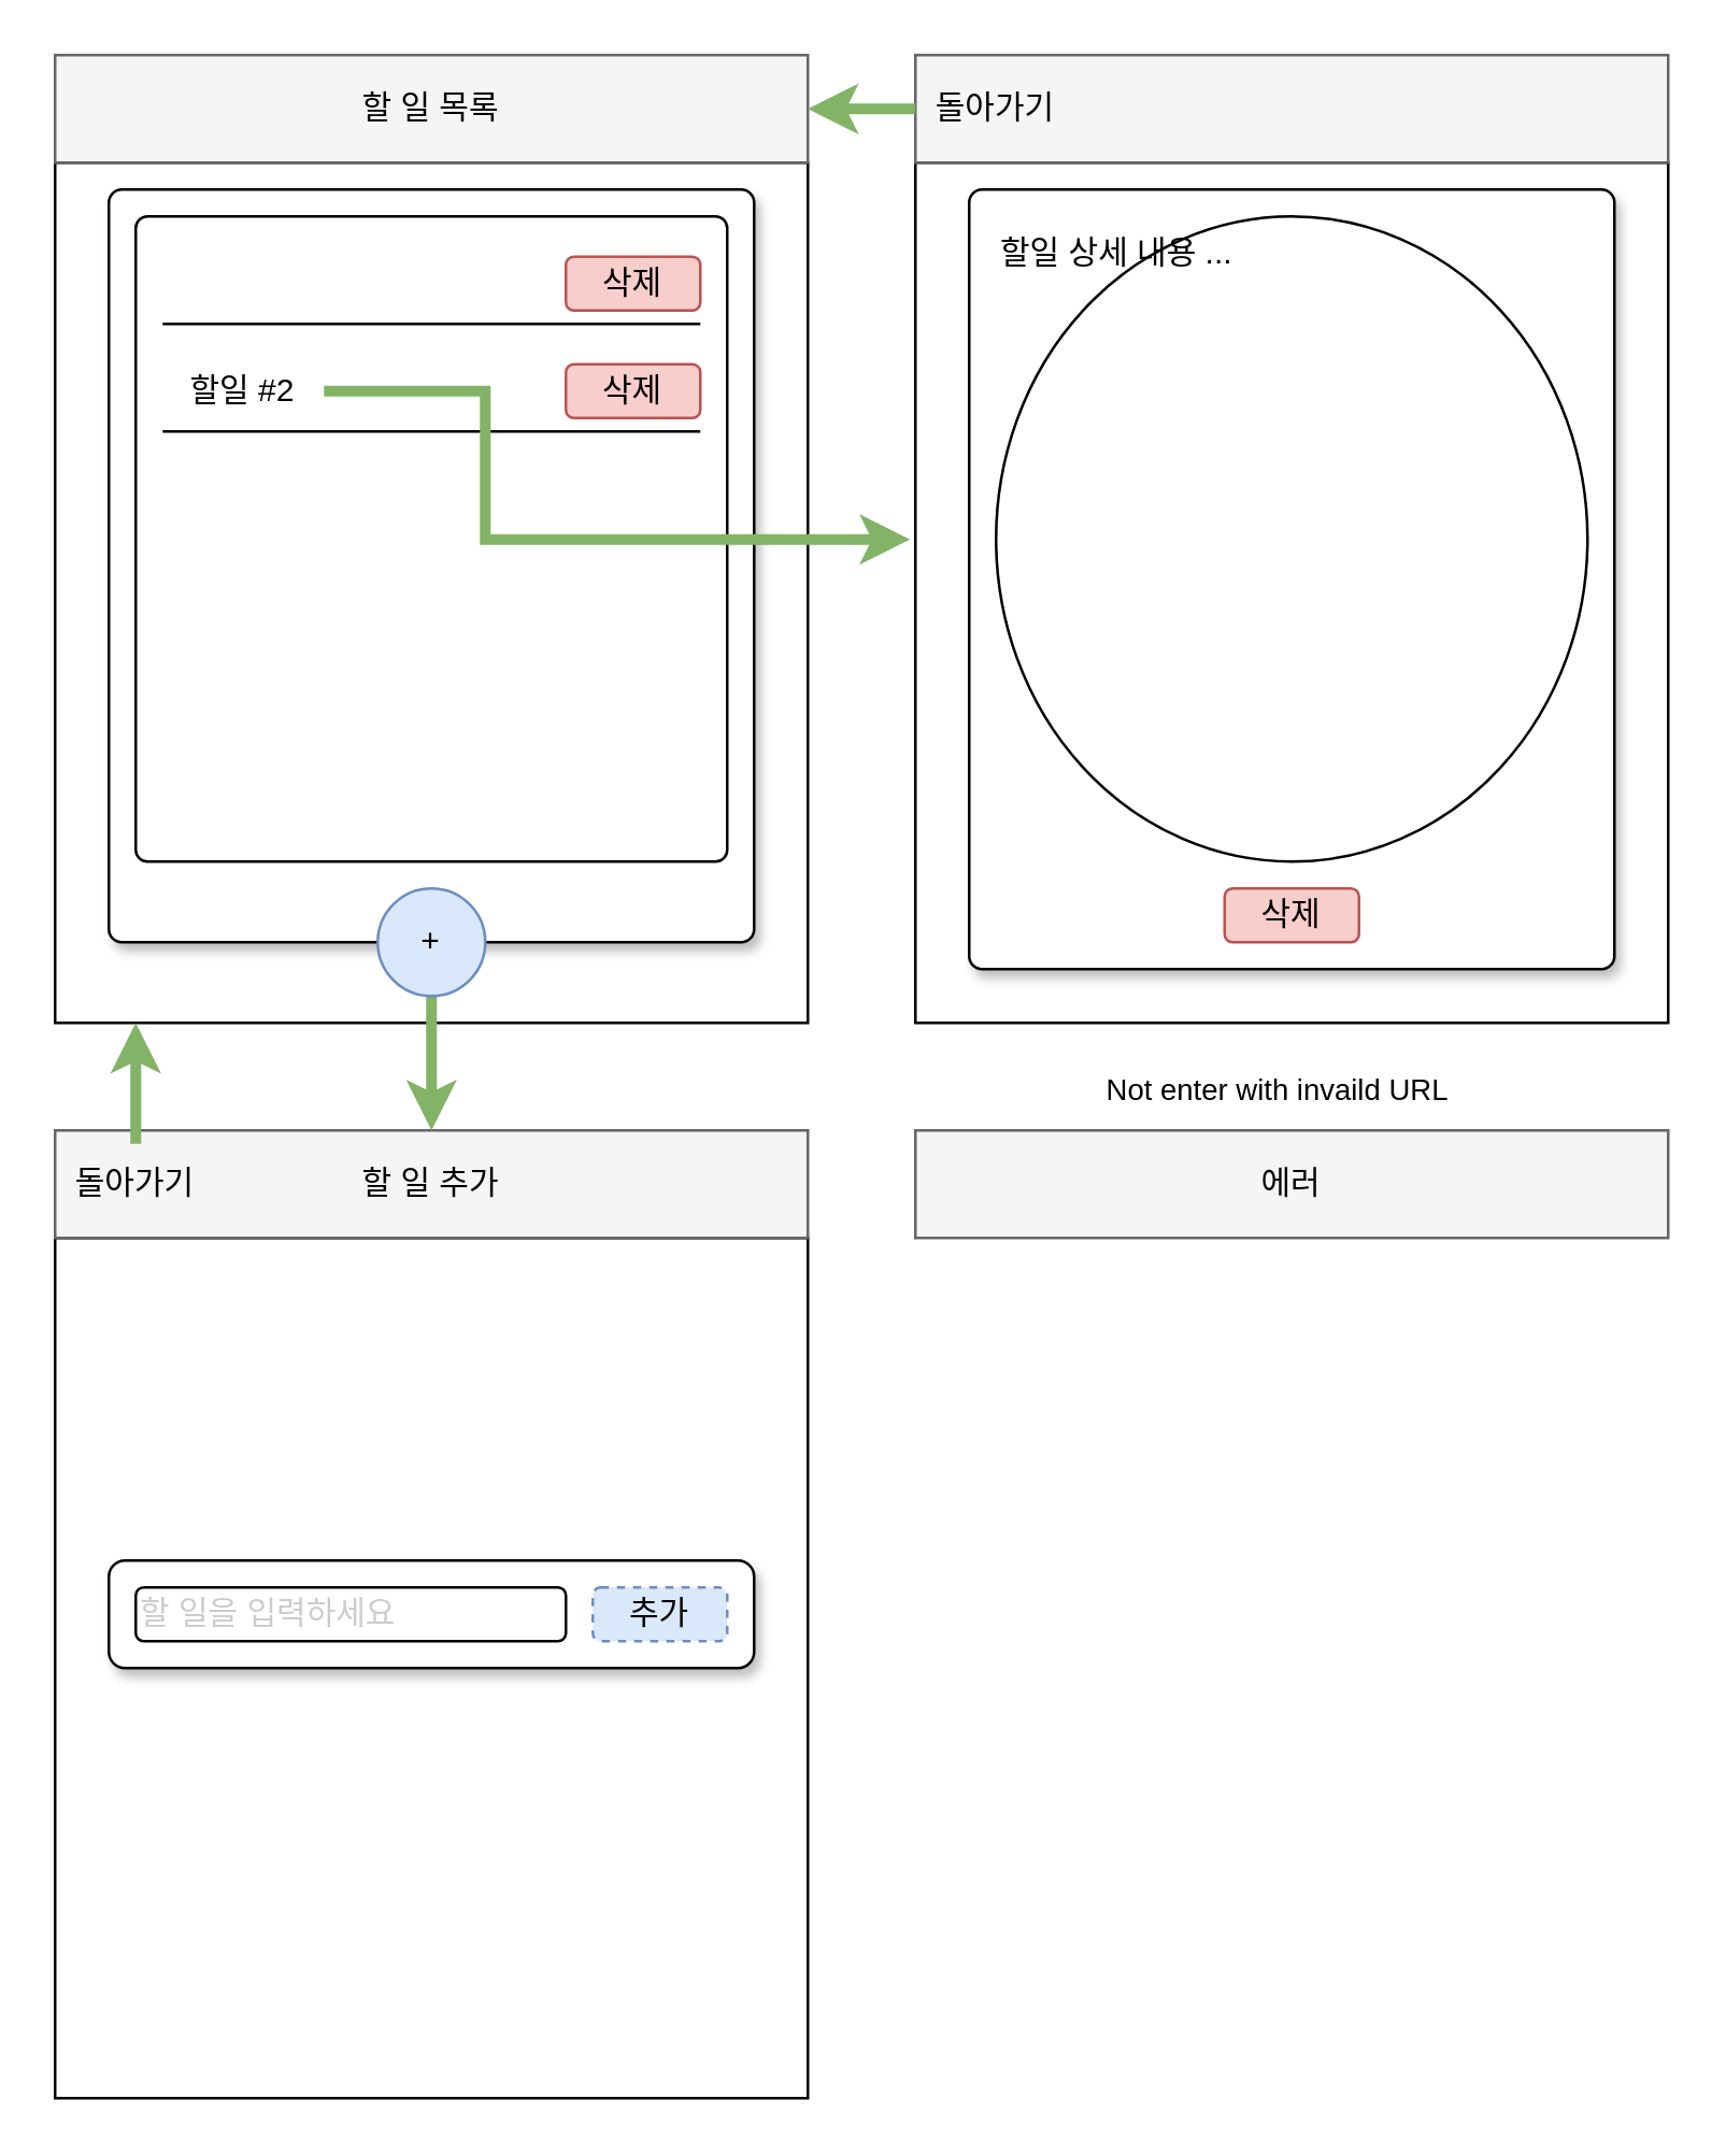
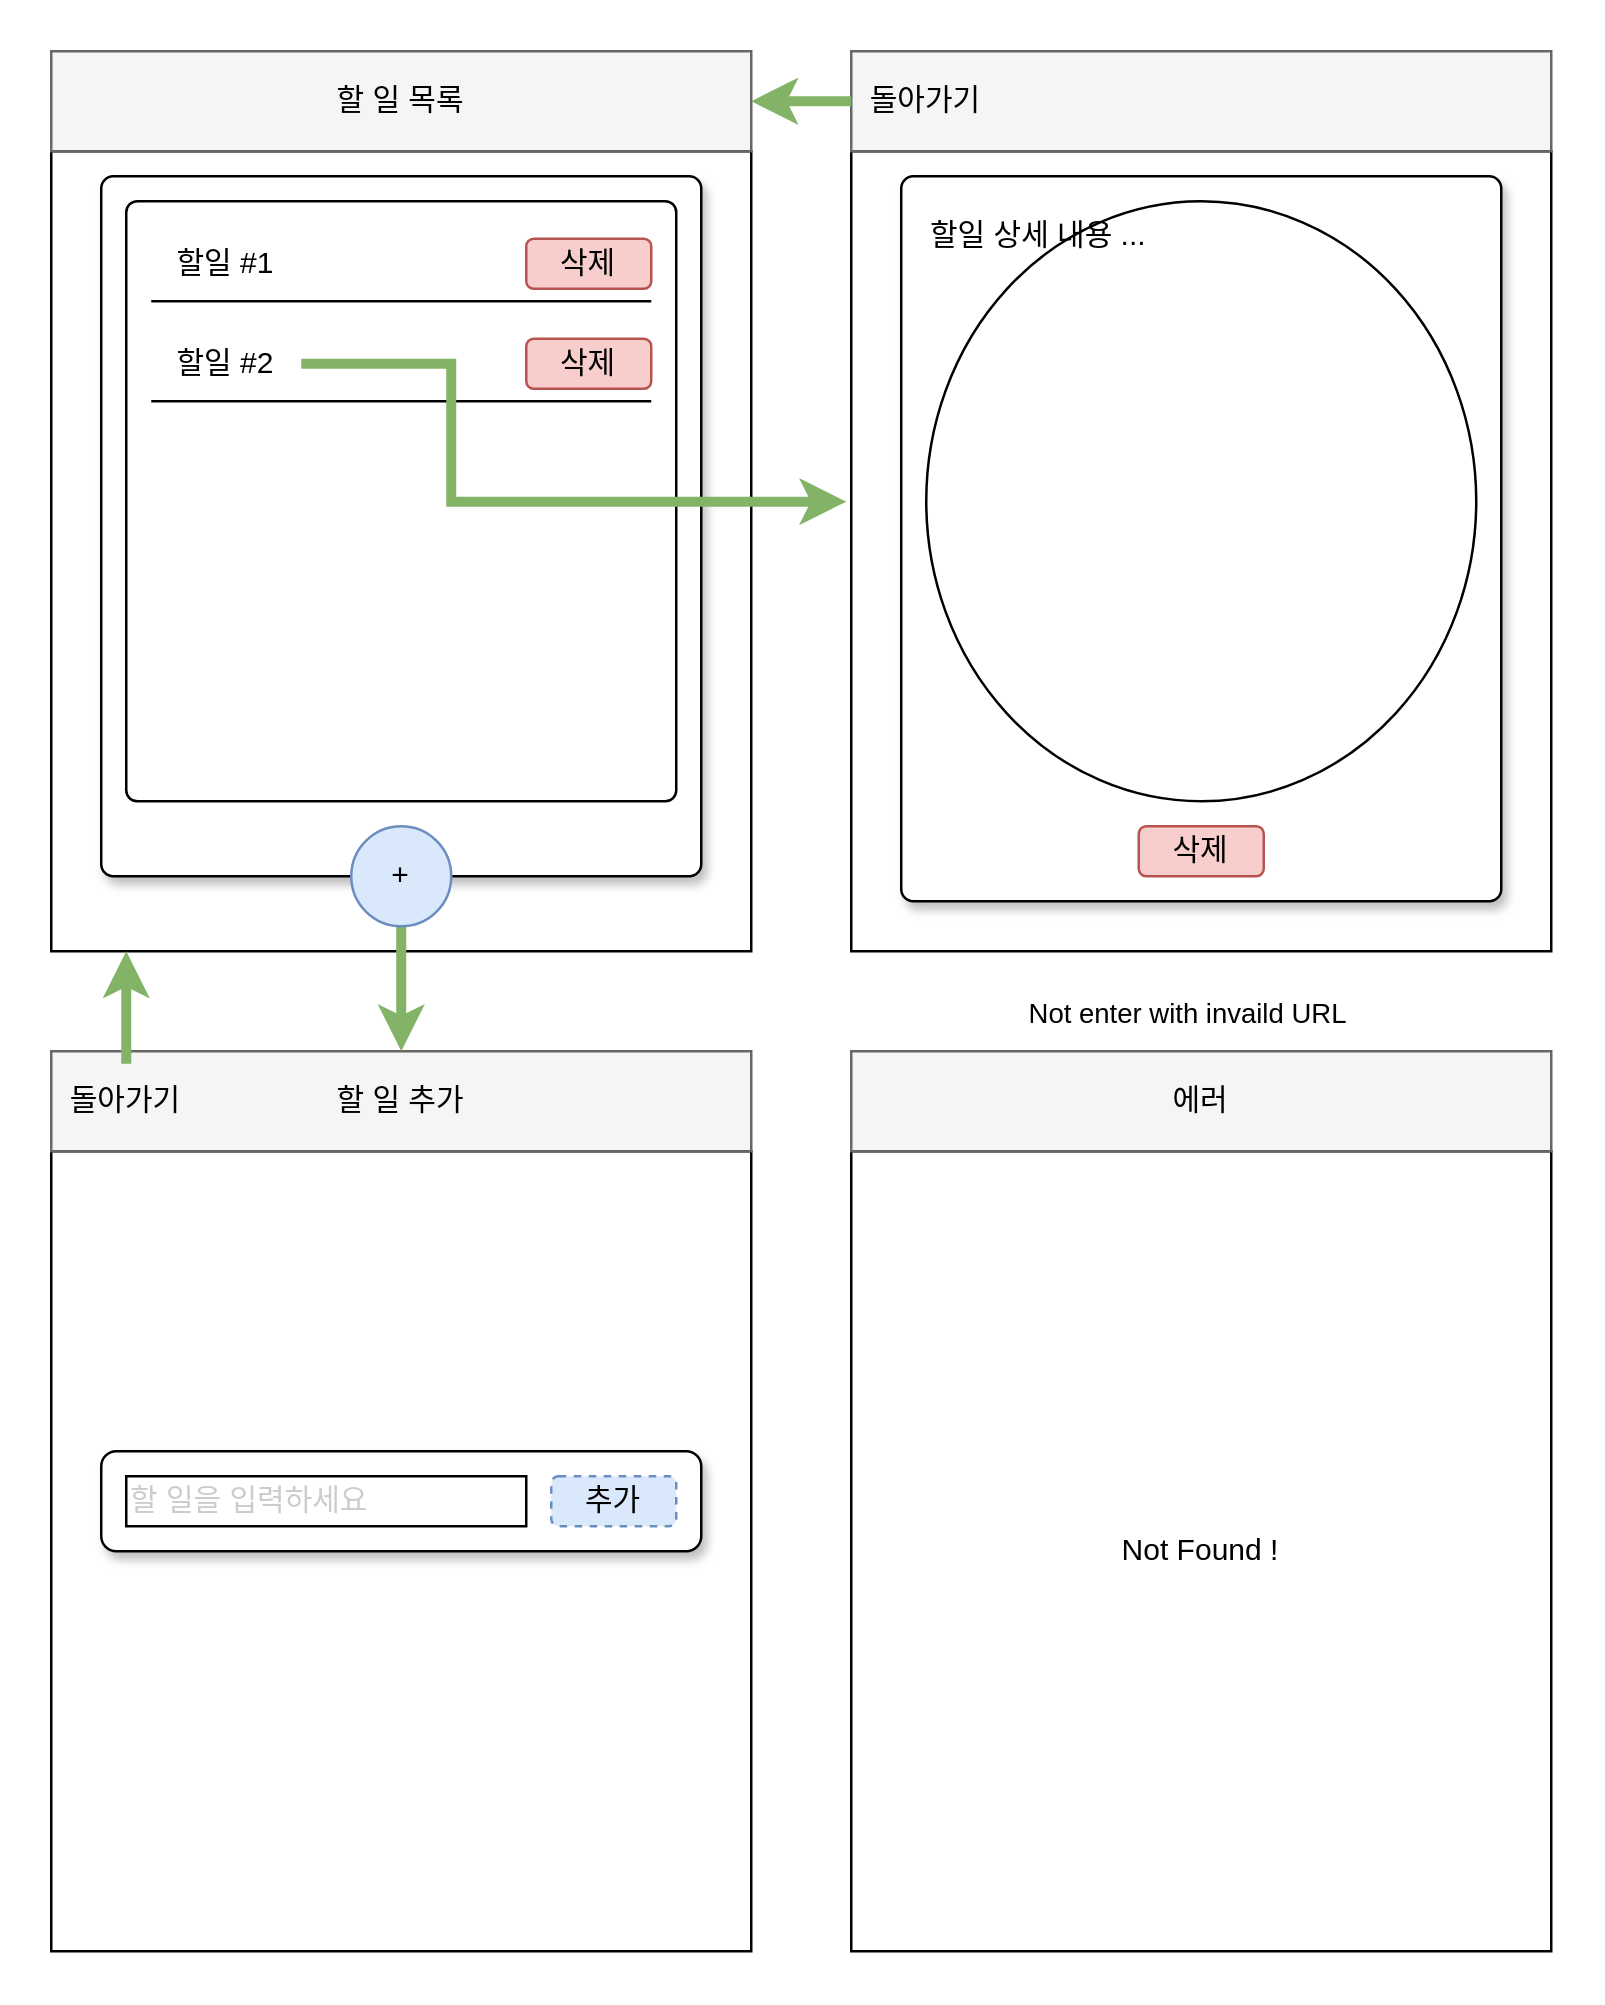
  <mxCell id="0" />
  <mxCell id="1" parent="0" />
  <mxCell id="2" value="" style="group" parent="1" vertex="1" connectable="0"><mxGeometry x="20" y="420" width="280" height="360" as="geometry" /></mxCell>
  <mxCell id="3" value="" style="rounded=0;whiteSpace=wrap;html=1;" parent="2" vertex="1"><mxGeometry y="40" width="280" height="320" as="geometry" /></mxCell>
  <mxCell id="4" value="" style="rounded=0;whiteSpace=wrap;html=1;fillColor=#f5f5f5;strokeColor=#666666;fontColor=#333333;" parent="2" vertex="1"><mxGeometry width="280" height="40" as="geometry" /></mxCell>
  <mxCell id="5" value="할 일 추가" style="text;html=1;strokeColor=none;fillColor=none;align=center;verticalAlign=middle;whiteSpace=wrap;rounded=0;" parent="2" vertex="1"><mxGeometry x="110" y="5" width="60" height="30" as="geometry" /></mxCell>
  <mxCell id="6" value="" style="rounded=1;whiteSpace=wrap;html=1;shadow=1;" parent="2" vertex="1"><mxGeometry x="20" y="160" width="240" height="40" as="geometry" /></mxCell>
  <mxCell id="7" value="추가" style="rounded=1;whiteSpace=wrap;html=1;fillColor=#dae8fc;strokeColor=#6c8ebf;dashed=1;" parent="2" vertex="1"><mxGeometry x="200" y="170" width="50" height="20" as="geometry" /></mxCell>
- <mxCell id="8" value="&lt;font color=&quot;#cccccc&quot;&gt;할 일을 입력하세요&lt;/font&gt;" style="rounded=1;whiteSpace=wrap;html=1;align=left;" parent="2" vertex="1"><mxGeometry x="30" y="170" width="160" height="20" as="geometry" /></mxCell>
+ <mxCell id="8" value="&lt;font color=&quot;#cccccc&quot;&gt;할 일을 입력하세요&lt;/font&gt;" style="whiteSpace=wrap;html=1;align=left;rounded=0;" parent="2" vertex="1"><mxGeometry x="30" y="170" width="160" height="20" as="geometry" /></mxCell>
  <mxCell id="9" style="edgeStyle=orthogonalEdgeStyle;rounded=0;orthogonalLoop=1;jettySize=auto;html=1;exitX=0.5;exitY=1;exitDx=0;exitDy=0;" parent="2" source="6" target="6" edge="1"><mxGeometry relative="1" as="geometry" /></mxCell>
  <mxCell id="10" value="돌아가기" style="text;html=1;strokeColor=none;fillColor=none;align=center;verticalAlign=middle;whiteSpace=wrap;rounded=0;" parent="2" vertex="1"><mxGeometry y="5" width="60" height="30" as="geometry" /></mxCell>
  <mxCell id="11" value="" style="group" parent="1" vertex="1" connectable="0"><mxGeometry x="20" y="20" width="280" height="360" as="geometry" /></mxCell>
  <mxCell id="12" value="" style="rounded=0;whiteSpace=wrap;html=1;" parent="11" vertex="1"><mxGeometry y="40" width="280" height="320" as="geometry" /></mxCell>
  <mxCell id="13" value="" style="rounded=0;whiteSpace=wrap;html=1;fillColor=#f5f5f5;strokeColor=#666666;fontColor=#333333;" parent="11" vertex="1"><mxGeometry width="280" height="40" as="geometry" /></mxCell>
  <mxCell id="14" value="할 일 목록" style="text;html=1;strokeColor=none;fillColor=none;align=center;verticalAlign=middle;whiteSpace=wrap;rounded=0;" parent="11" vertex="1"><mxGeometry x="110" y="5" width="60" height="30" as="geometry" /></mxCell>
  <mxCell id="15" value="" style="rounded=1;whiteSpace=wrap;html=1;perimeterSpacing=0;perimeter=rectanglePerimeter;arcSize=2;shadow=1;" parent="1" vertex="1"><mxGeometry x="40" y="70" width="240" height="280" as="geometry" /></mxCell>
  <mxCell id="16" value="" style="rounded=1;whiteSpace=wrap;html=1;arcSize=2;" parent="1" vertex="1"><mxGeometry x="50" y="80" width="220" height="240" as="geometry" /></mxCell>
  <mxCell id="17" value="" style="group" parent="1" vertex="1" connectable="0"><mxGeometry x="60" y="90" width="200" height="30" as="geometry" /></mxCell>
+ <mxCell id="18" value="할일 #1" style="text;html=1;strokeColor=none;fillColor=none;align=center;verticalAlign=middle;whiteSpace=wrap;rounded=0;" parent="17" vertex="1"><mxGeometry width="60" height="30" as="geometry" /></mxCell>
  <mxCell id="19" value="" style="endArrow=none;html=1;rounded=0;" parent="17" edge="1"><mxGeometry width="50" height="50" relative="1" as="geometry"><mxPoint y="30" as="sourcePoint" /><mxPoint x="200" y="30" as="targetPoint" /></mxGeometry></mxCell>
  <mxCell id="20" value="삭제" style="rounded=1;whiteSpace=wrap;html=1;fillColor=#f8cecc;strokeColor=#b85450;" parent="17" vertex="1"><mxGeometry x="150" y="5" width="50" height="20" as="geometry" /></mxCell>
  <mxCell id="21" value="" style="group" parent="1" vertex="1" connectable="0"><mxGeometry x="60" y="130" width="200" height="30" as="geometry" /></mxCell>
  <mxCell id="22" value="할일 #2" style="text;html=1;strokeColor=none;fillColor=none;align=center;verticalAlign=middle;whiteSpace=wrap;rounded=0;" parent="21" vertex="1"><mxGeometry width="60" height="30" as="geometry" /></mxCell>
  <mxCell id="23" value="" style="endArrow=none;html=1;rounded=0;" parent="21" edge="1"><mxGeometry width="50" height="50" relative="1" as="geometry"><mxPoint y="30" as="sourcePoint" /><mxPoint x="200" y="30" as="targetPoint" /></mxGeometry></mxCell>
  <mxCell id="24" value="삭제" style="rounded=1;whiteSpace=wrap;html=1;fillColor=#f8cecc;strokeColor=#b85450;" parent="21" vertex="1"><mxGeometry x="150" y="5" width="50" height="20" as="geometry" /></mxCell>
  <mxCell id="25" style="edgeStyle=orthogonalEdgeStyle;rounded=0;orthogonalLoop=1;jettySize=auto;html=1;entryX=0.5;entryY=0;entryDx=0;entryDy=0;fontSize=11;fontColor=#000000;strokeWidth=4;fillColor=#d5e8d4;strokeColor=#82b366;" parent="1" source="26" target="4" edge="1"><mxGeometry relative="1" as="geometry" /></mxCell>
  <mxCell id="26" value="+" style="ellipse;whiteSpace=wrap;html=1;aspect=fixed;fillColor=#dae8fc;strokeColor=#6c8ebf;" parent="1" vertex="1"><mxGeometry x="140" y="330" width="40" height="40" as="geometry" /></mxCell>
  <mxCell id="27" value="" style="group" parent="1" vertex="1" connectable="0"><mxGeometry x="340" y="20" width="280" height="360" as="geometry" /></mxCell>
  <mxCell id="28" value="" style="rounded=0;whiteSpace=wrap;html=1;" parent="27" vertex="1"><mxGeometry y="40" width="280" height="320" as="geometry" /></mxCell>
  <mxCell id="29" value="" style="rounded=0;whiteSpace=wrap;html=1;fillColor=#f5f5f5;strokeColor=#666666;fontColor=#333333;" parent="27" vertex="1"><mxGeometry width="280" height="40" as="geometry" /></mxCell>
  <mxCell id="30" value="돌아가기" style="text;html=1;strokeColor=none;fillColor=none;align=center;verticalAlign=middle;whiteSpace=wrap;rounded=0;" parent="27" vertex="1"><mxGeometry y="5" width="60" height="30" as="geometry" /></mxCell>
  <mxCell id="31" value="" style="group" parent="1" vertex="1" connectable="0"><mxGeometry x="360" y="70" width="240" height="290" as="geometry" /></mxCell>
  <mxCell id="32" value="" style="rounded=1;whiteSpace=wrap;html=1;perimeterSpacing=0;perimeter=rectanglePerimeter;arcSize=2;shadow=1;" parent="31" vertex="1"><mxGeometry width="240" height="290" as="geometry" /></mxCell>
  <mxCell id="33" value="할일 상세 내용 ..." style="ellipse;whiteSpace=wrap;html=1;glass=0;sketch=0;shadow=0;arcSize=2;align=left;verticalAlign=top;" parent="31" vertex="1"><mxGeometry x="10" y="10" width="220" height="240" as="geometry" /></mxCell>
  <mxCell id="34" value="삭제" style="rounded=1;whiteSpace=wrap;html=1;fillColor=#f8cecc;strokeColor=#b85450;" parent="31" vertex="1"><mxGeometry x="95" y="260" width="50" height="20" as="geometry" /></mxCell>
  <mxCell id="35" value="" style="group;verticalAlign=middle;fontStyle=1" parent="1" vertex="1" connectable="0"><mxGeometry x="340" y="420" width="280" height="360" as="geometry" /></mxCell>
+ <mxCell id="36" value="Not Found !" style="rounded=0;whiteSpace=wrap;html=1;" parent="35" vertex="1"><mxGeometry y="40" width="280" height="320" as="geometry" /></mxCell>
  <mxCell id="37" value="" style="rounded=0;whiteSpace=wrap;html=1;fillColor=#f5f5f5;strokeColor=#666666;fontColor=#333333;" parent="35" vertex="1"><mxGeometry width="280" height="40" as="geometry" /></mxCell>
  <mxCell id="38" value="에러" style="text;html=1;strokeColor=none;fillColor=none;align=center;verticalAlign=middle;whiteSpace=wrap;rounded=0;" parent="35" vertex="1"><mxGeometry x="110" y="5" width="60" height="30" as="geometry" /></mxCell>
  <mxCell id="39" style="edgeStyle=orthogonalEdgeStyle;rounded=0;orthogonalLoop=1;jettySize=auto;html=1;exitX=0.5;exitY=1;exitDx=0;exitDy=0;" parent="35" edge="1"><mxGeometry relative="1" as="geometry"><mxPoint x="140" y="200" as="sourcePoint" /><mxPoint x="140" y="200" as="targetPoint" /></mxGeometry></mxCell>
  <mxCell id="40" style="edgeStyle=orthogonalEdgeStyle;rounded=0;orthogonalLoop=1;jettySize=auto;html=1;fontSize=11;fontColor=#CCCCCC;strokeWidth=4;fillColor=#d5e8d4;strokeColor=#82b366;" parent="1" source="30" target="13" edge="1"><mxGeometry relative="1" as="geometry" /></mxCell>
  <mxCell id="41" style="edgeStyle=orthogonalEdgeStyle;rounded=0;orthogonalLoop=1;jettySize=auto;html=1;fontSize=11;fontColor=#CCCCCC;strokeWidth=4;fillColor=#d5e8d4;strokeColor=#82b366;" parent="1" source="10" edge="1"><mxGeometry relative="1" as="geometry"><mxPoint x="50" y="380" as="targetPoint" /></mxGeometry></mxCell>
  <mxCell id="42" value="Not enter with invaild URL" style="text;html=1;strokeColor=none;fillColor=none;align=center;verticalAlign=middle;whiteSpace=wrap;rounded=0;shadow=1;glass=0;sketch=0;fontSize=11;fontColor=#000000;" parent="1" vertex="1"><mxGeometry x="390" y="390" width="170" height="30" as="geometry" /></mxCell>
  <mxCell id="43" style="edgeStyle=orthogonalEdgeStyle;rounded=0;orthogonalLoop=1;jettySize=auto;html=1;fontSize=11;fontColor=#000000;strokeWidth=4;fillColor=#d5e8d4;strokeColor=#82b366;entryX=-0.007;entryY=0.438;entryDx=0;entryDy=0;entryPerimeter=0;" parent="1" source="22" target="28" edge="1"><mxGeometry relative="1" as="geometry"><mxPoint x="330" y="200" as="targetPoint" /><Array as="points"><mxPoint x="180" y="145" /><mxPoint x="180" y="200" /></Array></mxGeometry></mxCell>
